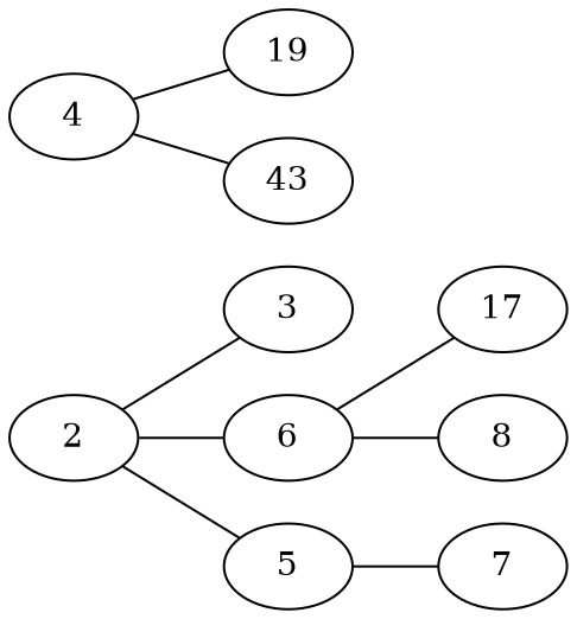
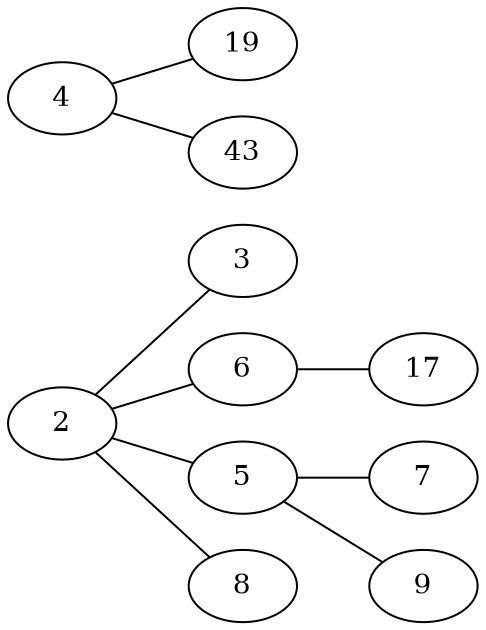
  graph {
    rankdir=LR
    2
    3
    6
    5
    n5 [label=17]
    8
    7
+   9
    4
    19
    n11 [label=43]
    2 -- 3
    2 -- 6
    2 -- 5
    6 -- n5
-   6 -- 8
+   2 -- 8
    5 -- 7
+   5 -- 9
    4 -- 19
    4 -- n11
  }
